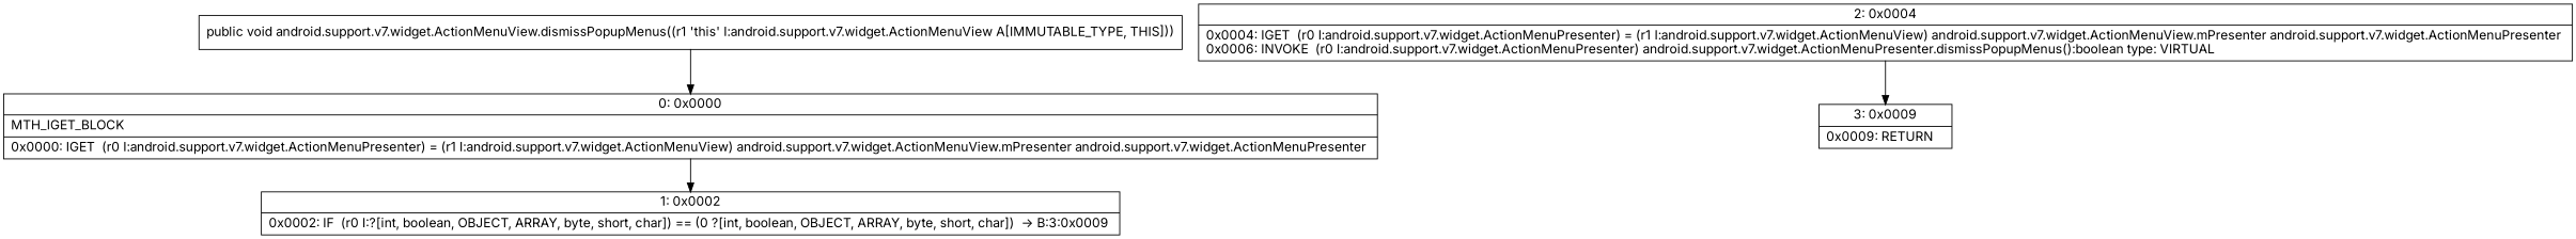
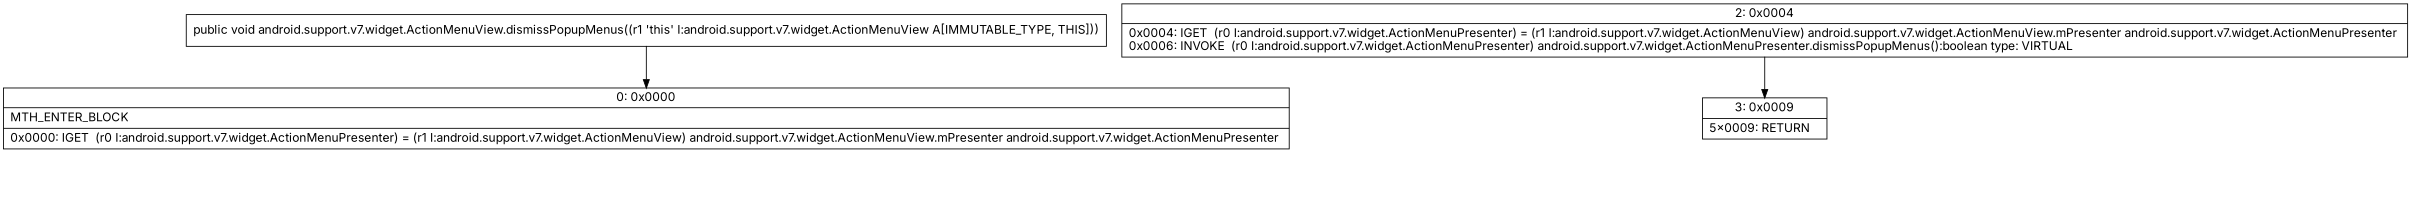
  digraph {
    fontname=Inter
    node [fontname=Inter shape=record]
    edge [fontname=Inter]
-   n1 [label="{0\:\ 0x0000|MTH_IGET_BLOCK\l|0x0000: IGET  (r0 I:android.support.v7.widget.ActionMenuPresenter) = (r1 I:android.support.v7.widget.ActionMenuView) android.support.v7.widget.ActionMenuView.mPresenter android.support.v7.widget.ActionMenuPresenter \l}"]
-   n2 [label="{1\:\ 0x0002|0x0002: IF  (r0 I:?[int, boolean, OBJECT, ARRAY, byte, short, char]) == (0 ?[int, boolean, OBJECT, ARRAY, byte, short, char])  \-\> B:3:0x0009 \l}"]
+   n1 [label="{0\:\ 0x0000|MTH_ENTER_BLOCK\l|0x0000: IGET  (r0 I:android.support.v7.widget.ActionMenuPresenter) = (r1 I:android.support.v7.widget.ActionMenuView) android.support.v7.widget.ActionMenuView.mPresenter android.support.v7.widget.ActionMenuPresenter \l}"]
    n3 [label="{2\:\ 0x0004|0x0004: IGET  (r0 I:android.support.v7.widget.ActionMenuPresenter) = (r1 I:android.support.v7.widget.ActionMenuView) android.support.v7.widget.ActionMenuView.mPresenter android.support.v7.widget.ActionMenuPresenter \l0x0006: INVOKE  (r0 I:android.support.v7.widget.ActionMenuPresenter) android.support.v7.widget.ActionMenuPresenter.dismissPopupMenus():boolean type: VIRTUAL \l}"]
-   n4 [label="{3\:\ 0x0009|0x0009: RETURN   \l}"]
+   n4 [label="{3\:\ 0x0009|5x0009: RETURN   \l}"]
    n5 [label="{public void android.support.v7.widget.ActionMenuView.dismissPopupMenus((r1 'this' I:android.support.v7.widget.ActionMenuView A[IMMUTABLE_TYPE, THIS])) }"]
-   n1 -> n2
    n3 -> n4
    n5 -> n1
  }
